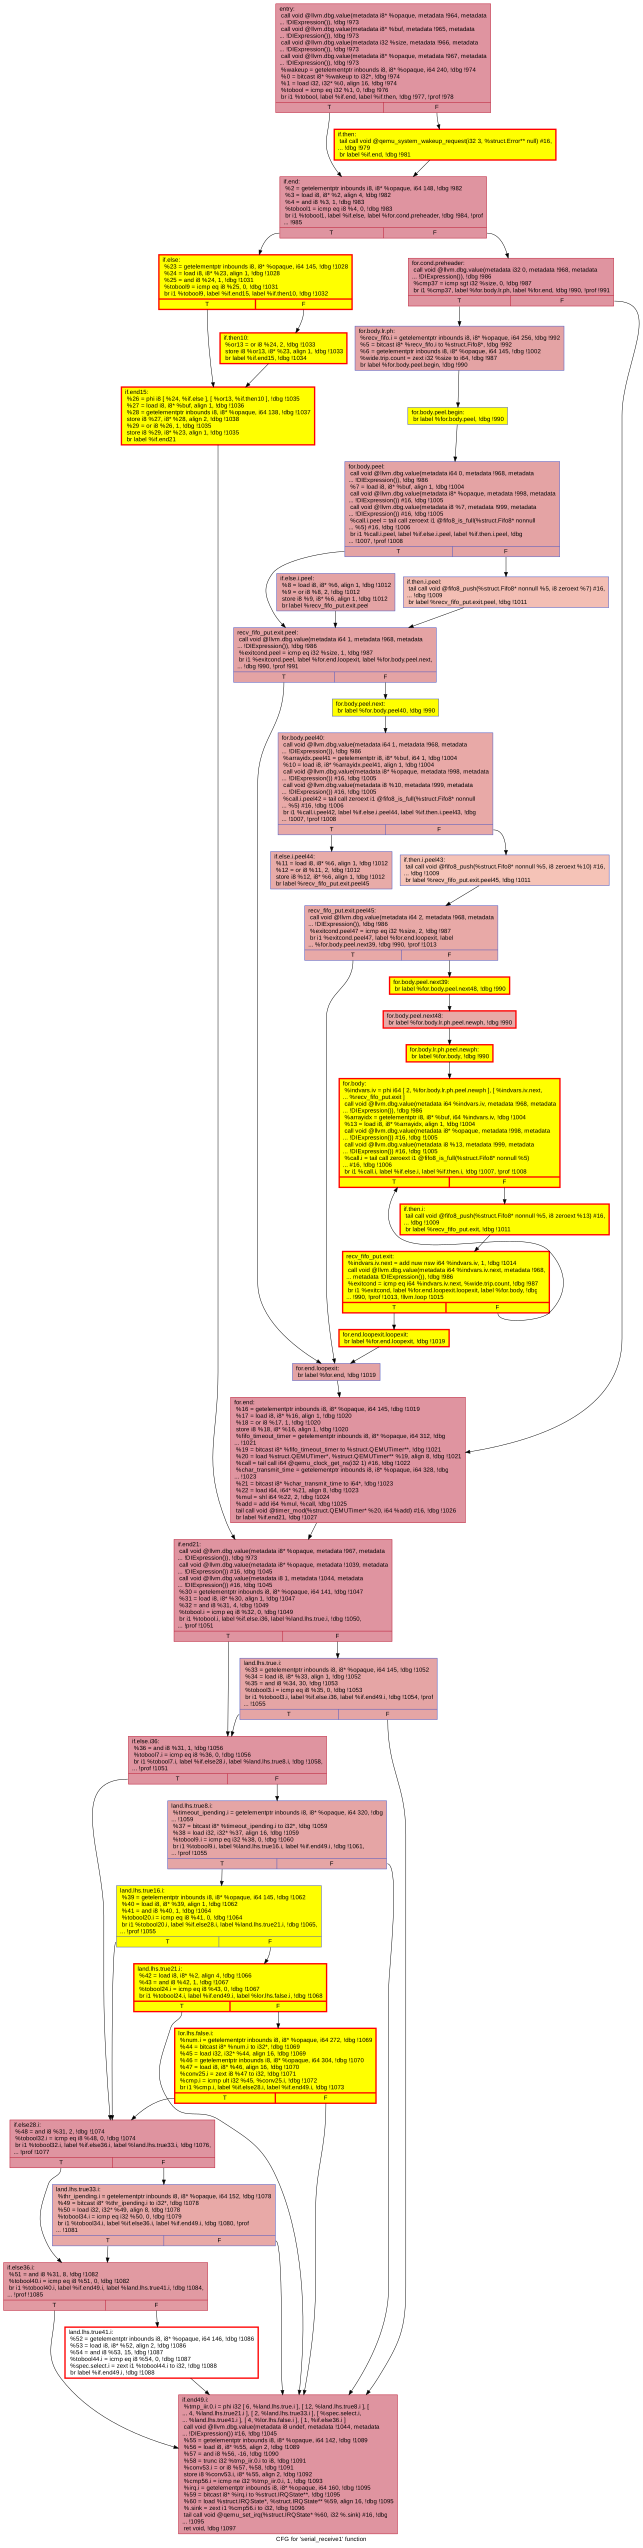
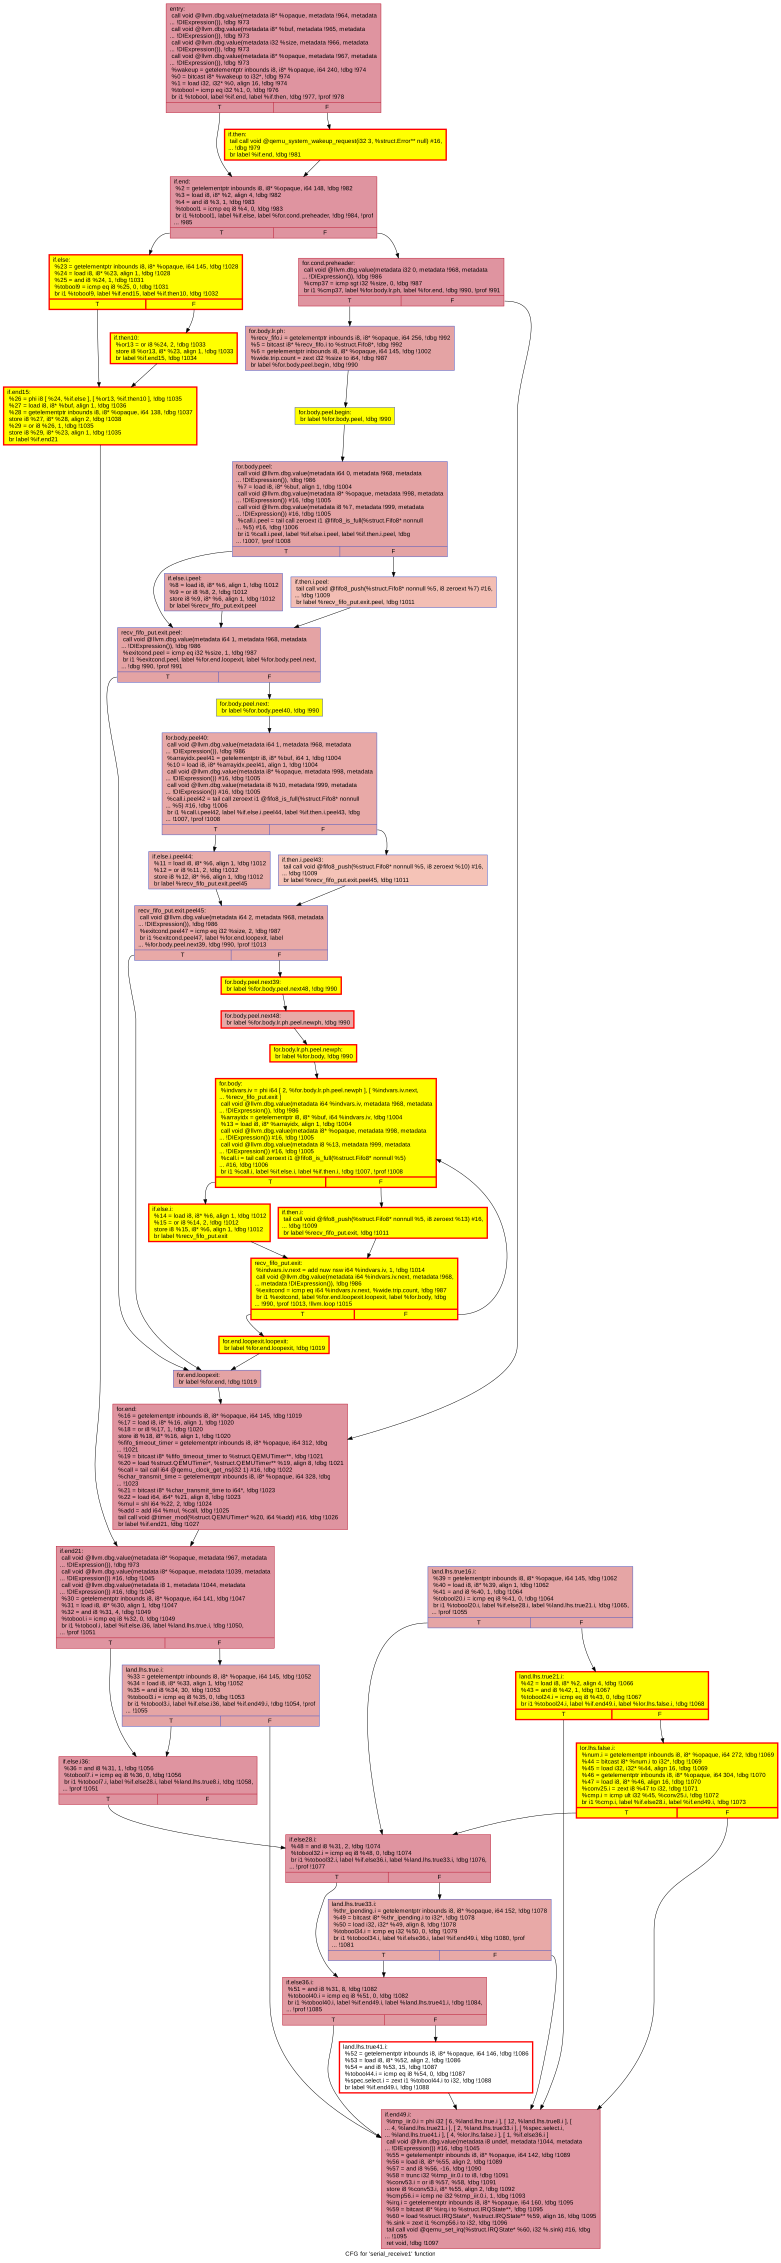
  digraph {
    fontname="Liberation Sans"
    label="CFG for 'serial_receive1' function"
    node [color="#3d50c3ff" fillcolor=yellow fontname="Liberation Sans" shape=record style=filled]
    edge [fontname="Liberation Sans" tailport=s0]
    n1 [color="#b70d28ff" fillcolor="#b70d2870" label="{entry:\l  call void @llvm.dbg.value(metadata i8* %opaque, metadata !964, metadata\l... !DIExpression()), !dbg !973\l  call void @llvm.dbg.value(metadata i8* %buf, metadata !965, metadata\l... !DIExpression()), !dbg !973\l  call void @llvm.dbg.value(metadata i32 %size, metadata !966, metadata\l... !DIExpression()), !dbg !973\l  call void @llvm.dbg.value(metadata i8* %opaque, metadata !967, metadata\l... !DIExpression()), !dbg !973\l  %wakeup = getelementptr inbounds i8, i8* %opaque, i64 240, !dbg !974\l  %0 = bitcast i8* %wakeup to i32*, !dbg !974\l  %1 = load i32, i32* %0, align 16, !dbg !974\l  %tobool = icmp eq i32 %1, 0, !dbg !976\l  br i1 %tobool, label %if.end, label %if.then, !dbg !977, !prof !978\l|{<s0>T|<s1>F}}"]
    n2 [color="#b70d28ff" fillcolor="#b70d2870" label="{if.end:                                           \l  %2 = getelementptr inbounds i8, i8* %opaque, i64 148, !dbg !982\l  %3 = load i8, i8* %2, align 4, !dbg !982\l  %4 = and i8 %3, 1, !dbg !983\l  %tobool1 = icmp eq i8 %4, 0, !dbg !983\l  br i1 %tobool1, label %if.else, label %for.cond.preheader, !dbg !984, !prof\l... !985\l|{<s0>T|<s1>F}}"]
    n3 [color=red label="{if.then:                                          \l  tail call void @qemu_system_wakeup_request(i32 3, %struct.Error** null) #16,\l... !dbg !979\l  br label %if.end, !dbg !981\l}" penwidth=3.0]
    n4 [color=red label="{if.else:                                          \l  %23 = getelementptr inbounds i8, i8* %opaque, i64 145, !dbg !1028\l  %24 = load i8, i8* %23, align 1, !dbg !1028\l  %25 = and i8 %24, 1, !dbg !1031\l  %tobool9 = icmp eq i8 %25, 0, !dbg !1031\l  br i1 %tobool9, label %if.end15, label %if.then10, !dbg !1032\l|{<s0>T|<s1>F}}" penwidth=3.0]
    n5 [color="#b70d28ff" fillcolor="#b70d2870" label="{for.cond.preheader:                               \l  call void @llvm.dbg.value(metadata i32 0, metadata !968, metadata\l... !DIExpression()), !dbg !986\l  %cmp37 = icmp sgt i32 %size, 0, !dbg !987\l  br i1 %cmp37, label %for.body.lr.ph, label %for.end, !dbg !990, !prof !991\l|{<s0>T|<s1>F}}"]
    n6 [color=red label="{if.end15:                                         \l  %26 = phi i8 [ %24, %if.else ], [ %or13, %if.then10 ], !dbg !1035\l  %27 = load i8, i8* %buf, align 1, !dbg !1036\l  %28 = getelementptr inbounds i8, i8* %opaque, i64 138, !dbg !1037\l  store i8 %27, i8* %28, align 2, !dbg !1038\l  %29 = or i8 %26, 1, !dbg !1035\l  store i8 %29, i8* %23, align 1, !dbg !1035\l  br label %if.end21\l}" penwidth=3.0]
    n7 [color=red label="{if.then10:                                        \l  %or13 = or i8 %24, 2, !dbg !1033\l  store i8 %or13, i8* %23, align 1, !dbg !1033\l  br label %if.end15, !dbg !1034\l}" penwidth=3.0]
    n8 [fillcolor="#c32e3170" label="{for.body.lr.ph:                                   \l  %recv_fifo.i = getelementptr inbounds i8, i8* %opaque, i64 256, !dbg !992\l  %5 = bitcast i8* %recv_fifo.i to %struct.Fifo8*, !dbg !992\l  %6 = getelementptr inbounds i8, i8* %opaque, i64 145, !dbg !1002\l  %wide.trip.count = zext i32 %size to i64, !dbg !987\l  br label %for.body.peel.begin, !dbg !990\l}"]
    n9 [color="#b70d28ff" fillcolor="#b70d2870" label="{for.end:                                          \l  %16 = getelementptr inbounds i8, i8* %opaque, i64 145, !dbg !1019\l  %17 = load i8, i8* %16, align 1, !dbg !1020\l  %18 = or i8 %17, 1, !dbg !1020\l  store i8 %18, i8* %16, align 1, !dbg !1020\l  %fifo_timeout_timer = getelementptr inbounds i8, i8* %opaque, i64 312, !dbg\l... !1021\l  %19 = bitcast i8* %fifo_timeout_timer to %struct.QEMUTimer**, !dbg !1021\l  %20 = load %struct.QEMUTimer*, %struct.QEMUTimer** %19, align 8, !dbg !1021\l  %call = tail call i64 @qemu_clock_get_ns(i32 1) #16, !dbg !1022\l  %char_transmit_time = getelementptr inbounds i8, i8* %opaque, i64 328, !dbg\l... !1023\l  %21 = bitcast i8* %char_transmit_time to i64*, !dbg !1023\l  %22 = load i64, i64* %21, align 8, !dbg !1023\l  %mul = shl i64 %22, 2, !dbg !1024\l  %add = add i64 %mul, %call, !dbg !1025\l  tail call void @timer_mod(%struct.QEMUTimer* %20, i64 %add) #16, !dbg !1026\l  br label %if.end21, !dbg !1027\l}"]
    n10 [color="#b70d28ff" fillcolor="#b70d2870" label="{if.end21:                                         \l  call void @llvm.dbg.value(metadata i8* %opaque, metadata !967, metadata\l... !DIExpression()), !dbg !973\l  call void @llvm.dbg.value(metadata i8* %opaque, metadata !1039, metadata\l... !DIExpression()) #16, !dbg !1045\l  call void @llvm.dbg.value(metadata i8 1, metadata !1044, metadata\l... !DIExpression()) #16, !dbg !1045\l  %30 = getelementptr inbounds i8, i8* %opaque, i64 141, !dbg !1047\l  %31 = load i8, i8* %30, align 1, !dbg !1047\l  %32 = and i8 %31, 4, !dbg !1049\l  %tobool.i = icmp eq i8 %32, 0, !dbg !1049\l  br i1 %tobool.i, label %if.else.i36, label %land.lhs.true.i, !dbg !1050,\l... !prof !1051\l|{<s0>T|<s1>F}}"]
    n11 [label="{for.body.peel.begin:                              \l  br label %for.body.peel, !dbg !990\l}"]
    n12 [fillcolor="#c32e3170" label="{for.body.peel:                                    \l  call void @llvm.dbg.value(metadata i64 0, metadata !968, metadata\l... !DIExpression()), !dbg !986\l  %7 = load i8, i8* %buf, align 1, !dbg !1004\l  call void @llvm.dbg.value(metadata i8* %opaque, metadata !998, metadata\l... !DIExpression()) #16, !dbg !1005\l  call void @llvm.dbg.value(metadata i8 %7, metadata !999, metadata\l... !DIExpression()) #16, !dbg !1005\l  %call.i.peel = tail call zeroext i1 @fifo8_is_full(%struct.Fifo8* nonnull\l... %5) #16, !dbg !1006\l  br i1 %call.i.peel, label %if.else.i.peel, label %if.then.i.peel, !dbg\l... !1007, !prof !1008\l|{<s0>T|<s1>F}}"]
    n13 [color="#b70d28ff" fillcolor="#b70d2870" label="{if.else.i36:                                      \l  %36 = and i8 %31, 1, !dbg !1056\l  %tobool7.i = icmp eq i8 %36, 0, !dbg !1056\l  br i1 %tobool7.i, label %if.else28.i, label %land.lhs.true8.i, !dbg !1058,\l... !prof !1051\l|{<s0>T|<s1>F}}"]
    n14 [fillcolor="#c5333470" label="{land.lhs.true.i:                                  \l  %33 = getelementptr inbounds i8, i8* %opaque, i64 145, !dbg !1052\l  %34 = load i8, i8* %33, align 1, !dbg !1052\l  %35 = and i8 %34, 30, !dbg !1053\l  %tobool3.i = icmp eq i8 %35, 0, !dbg !1053\l  br i1 %tobool3.i, label %if.else.i36, label %if.end49.i, !dbg !1054, !prof\l... !1055\l|{<s0>T|<s1>F}}"]
    n15 [fillcolor="#e36c5570" label="{if.then.i.peel:                                   \l  tail call void @fifo8_push(%struct.Fifo8* nonnull %5, i8 zeroext %7) #16,\l... !dbg !1009\l  br label %recv_fifo_put.exit.peel, !dbg !1011\l}"]
    n16 [fillcolor="#c32e3170" label="{recv_fifo_put.exit.peel:                          \l  call void @llvm.dbg.value(metadata i64 1, metadata !968, metadata\l... !DIExpression()), !dbg !986\l  %exitcond.peel = icmp eq i32 %size, 1, !dbg !987\l  br i1 %exitcond.peel, label %for.end.loopexit, label %for.body.peel.next,\l... !dbg !990, !prof !991\l|{<s0>T|<s1>F}}"]
    n17 [fillcolor="#c32e3170" label="{if.else.i.peel:                                   \l  %8 = load i8, i8* %6, align 1, !dbg !1012\l  %9 = or i8 %8, 2, !dbg !1012\l  store i8 %9, i8* %6, align 1, !dbg !1012\l  br label %recv_fifo_put.exit.peel\l}"]
    n18 [fillcolor="#c32e3170" label="{for.end.loopexit:                                 \l  br label %for.end, !dbg !1019\l}"]
    n19 [label="{for.body.peel.next:                               \l  br label %for.body.peel40, !dbg !990\l}"]
    n20 [fillcolor="#ca3b3770" label="{for.body.peel40:                                  \l  call void @llvm.dbg.value(metadata i64 1, metadata !968, metadata\l... !DIExpression()), !dbg !986\l  %arrayidx.peel41 = getelementptr i8, i8* %buf, i64 1, !dbg !1004\l  %10 = load i8, i8* %arrayidx.peel41, align 1, !dbg !1004\l  call void @llvm.dbg.value(metadata i8* %opaque, metadata !998, metadata\l... !DIExpression()) #16, !dbg !1005\l  call void @llvm.dbg.value(metadata i8 %10, metadata !999, metadata\l... !DIExpression()) #16, !dbg !1005\l  %call.i.peel42 = tail call zeroext i1 @fifo8_is_full(%struct.Fifo8* nonnull\l... %5) #16, !dbg !1006\l  br i1 %call.i.peel42, label %if.else.i.peel44, label %if.then.i.peel43, !dbg\l... !1007, !prof !1008\l|{<s0>T|<s1>F}}"]
    n21 [fillcolor="#cc403a70" label="{if.else.i.peel44:                                 \l  %11 = load i8, i8* %6, align 1, !dbg !1012\l  %12 = or i8 %11, 2, !dbg !1012\l  store i8 %12, i8* %6, align 1, !dbg !1012\l  br label %recv_fifo_put.exit.peel45\l}"]
    n22 [fillcolor="#e8765c70" label="{if.then.i.peel43:                                 \l  tail call void @fifo8_push(%struct.Fifo8* nonnull %5, i8 zeroext %10) #16,\l... !dbg !1009\l  br label %recv_fifo_put.exit.peel45, !dbg !1011\l}"]
    n23 [fillcolor="#ca3b3770" label="{recv_fifo_put.exit.peel45:                        \l  call void @llvm.dbg.value(metadata i64 2, metadata !968, metadata\l... !DIExpression()), !dbg !986\l  %exitcond.peel47 = icmp eq i32 %size, 2, !dbg !987\l  br i1 %exitcond.peel47, label %for.end.loopexit, label\l... %for.body.peel.next39, !dbg !990, !prof !1013\l|{<s0>T|<s1>F}}"]
    n24 [color=red label="{for.body.peel.next39:                             \l  br label %for.body.peel.next48, !dbg !990\l}" penwidth=3.0]
    n25 [color=red fillcolor="#ca3b3770" label="{for.body.peel.next48:                             \l  br label %for.body.lr.ph.peel.newph, !dbg !990\l}" penwidth=3.0]
    n26 [color=red label="{for.body.lr.ph.peel.newph:                        \l  br label %for.body, !dbg !990\l}" penwidth=3.0]
    n27 [color=red label="{for.body:                                         \l  %indvars.iv = phi i64 [ 2, %for.body.lr.ph.peel.newph ], [ %indvars.iv.next,\l... %recv_fifo_put.exit ]\l  call void @llvm.dbg.value(metadata i64 %indvars.iv, metadata !968, metadata\l... !DIExpression()), !dbg !986\l  %arrayidx = getelementptr i8, i8* %buf, i64 %indvars.iv, !dbg !1004\l  %13 = load i8, i8* %arrayidx, align 1, !dbg !1004\l  call void @llvm.dbg.value(metadata i8* %opaque, metadata !998, metadata\l... !DIExpression()) #16, !dbg !1005\l  call void @llvm.dbg.value(metadata i8 %13, metadata !999, metadata\l... !DIExpression()) #16, !dbg !1005\l  %call.i = tail call zeroext i1 @fifo8_is_full(%struct.Fifo8* nonnull %5)\l... #16, !dbg !1006\l  br i1 %call.i, label %if.else.i, label %if.then.i, !dbg !1007, !prof !1008\l|{<s0>T|<s1>F}}" penwidth=3.0]
+   n28 [color=red label="{if.else.i:                                        \l  %14 = load i8, i8* %6, align 1, !dbg !1012\l  %15 = or i8 %14, 2, !dbg !1012\l  store i8 %15, i8* %6, align 1, !dbg !1012\l  br label %recv_fifo_put.exit\l}" penwidth=3.0]
    n29 [color=red label="{if.then.i:                                        \l  tail call void @fifo8_push(%struct.Fifo8* nonnull %5, i8 zeroext %13) #16,\l... !dbg !1009\l  br label %recv_fifo_put.exit, !dbg !1011\l}" penwidth=3.0]
    n30 [color=red label="{recv_fifo_put.exit:                               \l  %indvars.iv.next = add nuw nsw i64 %indvars.iv, 1, !dbg !1014\l  call void @llvm.dbg.value(metadata i64 %indvars.iv.next, metadata !968,\l... metadata !DIExpression()), !dbg !986\l  %exitcond = icmp eq i64 %indvars.iv.next, %wide.trip.count, !dbg !987\l  br i1 %exitcond, label %for.end.loopexit.loopexit, label %for.body, !dbg\l... !990, !prof !1013, !llvm.loop !1015\l|{<s0>T|<s1>F}}" penwidth=3.0]
    n31 [color=red label="{for.end.loopexit.loopexit:                        \l  br label %for.end.loopexit, !dbg !1019\l}" penwidth=3.0]
    n32 [color="#b70d28ff" fillcolor="#b70d2870" label="{if.else28.i:                                      \l  %48 = and i8 %31, 2, !dbg !1074\l  %tobool32.i = icmp eq i8 %48, 0, !dbg !1074\l  br i1 %tobool32.i, label %if.else36.i, label %land.lhs.true33.i, !dbg !1076,\l... !prof !1077\l|{<s0>T|<s1>F}}"]
-   n33 [fillcolor="#c5333470" label="{land.lhs.true8.i:                                 \l  %timeout_ipending.i = getelementptr inbounds i8, i8* %opaque, i64 320, !dbg\l... !1059\l  %37 = bitcast i8* %timeout_ipending.i to i32*, !dbg !1059\l  %38 = load i32, i32* %37, align 16, !dbg !1059\l  %tobool9.i = icmp eq i32 %38, 0, !dbg !1060\l  br i1 %tobool9.i, label %land.lhs.true16.i, label %if.end49.i, !dbg !1061,\l... !prof !1055\l|{<s0>T|<s1>F}}"]
    n34 [color="#b70d28ff" fillcolor="#b70d2870" label="{if.end49.i:                                       \l  %tmp_iir.0.i = phi i32 [ 6, %land.lhs.true.i ], [ 12, %land.lhs.true8.i ], [\l... 4, %land.lhs.true21.i ], [ 2, %land.lhs.true33.i ], [ %spec.select.i,\l... %land.lhs.true41.i ], [ 4, %lor.lhs.false.i ], [ 1, %if.else36.i ]\l  call void @llvm.dbg.value(metadata i8 undef, metadata !1044, metadata\l... !DIExpression()) #16, !dbg !1045\l  %55 = getelementptr inbounds i8, i8* %opaque, i64 142, !dbg !1089\l  %56 = load i8, i8* %55, align 2, !dbg !1089\l  %57 = and i8 %56, -16, !dbg !1090\l  %58 = trunc i32 %tmp_iir.0.i to i8, !dbg !1091\l  %conv53.i = or i8 %57, %58, !dbg !1091\l  store i8 %conv53.i, i8* %55, align 2, !dbg !1092\l  %cmp56.i = icmp ne i32 %tmp_iir.0.i, 1, !dbg !1093\l  %irq.i = getelementptr inbounds i8, i8* %opaque, i64 160, !dbg !1095\l  %59 = bitcast i8* %irq.i to %struct.IRQState**, !dbg !1095\l  %60 = load %struct.IRQState*, %struct.IRQState** %59, align 16, !dbg !1095\l  %.sink = zext i1 %cmp56.i to i32, !dbg !1096\l  tail call void @qemu_set_irq(%struct.IRQState* %60, i32 %.sink) #16, !dbg\l... !1095\l  ret void, !dbg !1097\l}"]
    n35 [color="#b70d28ff" fillcolor="#bb1b2c70" label="{if.else36.i:                                      \l  %51 = and i8 %31, 8, !dbg !1082\l  %tobool40.i = icmp eq i8 %51, 0, !dbg !1082\l  br i1 %tobool40.i, label %if.end49.i, label %land.lhs.true41.i, !dbg !1084,\l... !prof !1085\l|{<s0>T|<s1>F}}"]
    n36 [fillcolor="#ca3b3770" label="{land.lhs.true33.i:                                \l  %thr_ipending.i = getelementptr inbounds i8, i8* %opaque, i64 152, !dbg !1078\l  %49 = bitcast i8* %thr_ipending.i to i32*, !dbg !1078\l  %50 = load i32, i32* %49, align 8, !dbg !1078\l  %tobool34.i = icmp eq i32 %50, 0, !dbg !1079\l  br i1 %tobool34.i, label %if.else36.i, label %if.end49.i, !dbg !1080, !prof\l... !1081\l|{<s0>T|<s1>F}}"]
-   n37 [label="{land.lhs.true16.i:                                \l  %39 = getelementptr inbounds i8, i8* %opaque, i64 145, !dbg !1062\l  %40 = load i8, i8* %39, align 1, !dbg !1062\l  %41 = and i8 %40, 1, !dbg !1064\l  %tobool20.i = icmp eq i8 %41, 0, !dbg !1064\l  br i1 %tobool20.i, label %if.else28.i, label %land.lhs.true21.i, !dbg !1065,\l... !prof !1055\l|{<s0>T|<s1>F}}"]
+   n37 [fillcolor="#c5333470" label="{land.lhs.true16.i:                                \l  %39 = getelementptr inbounds i8, i8* %opaque, i64 145, !dbg !1062\l  %40 = load i8, i8* %39, align 1, !dbg !1062\l  %41 = and i8 %40, 1, !dbg !1064\l  %tobool20.i = icmp eq i8 %41, 0, !dbg !1064\l  br i1 %tobool20.i, label %if.else28.i, label %land.lhs.true21.i, !dbg !1065,\l... !prof !1055\l|{<s0>T|<s1>F}}"]
    n38 [color=red label="{land.lhs.true41.i:                                \l  %52 = getelementptr inbounds i8, i8* %opaque, i64 146, !dbg !1086\l  %53 = load i8, i8* %52, align 2, !dbg !1086\l  %54 = and i8 %53, 15, !dbg !1087\l  %tobool44.i = icmp eq i8 %54, 0, !dbg !1087\l  %spec.select.i = zext i1 %tobool44.i to i32, !dbg !1088\l  br label %if.end49.i, !dbg !1088\l}" penwidth=3.0 fillcolor="" style=""]
    n39 [color=red label="{land.lhs.true21.i:                                \l  %42 = load i8, i8* %2, align 4, !dbg !1066\l  %43 = and i8 %42, 1, !dbg !1067\l  %tobool24.i = icmp eq i8 %43, 0, !dbg !1067\l  br i1 %tobool24.i, label %if.end49.i, label %lor.lhs.false.i, !dbg !1068\l|{<s0>T|<s1>F}}" penwidth=3.0]
    n40 [color=red label="{lor.lhs.false.i:                                  \l  %num.i = getelementptr inbounds i8, i8* %opaque, i64 272, !dbg !1069\l  %44 = bitcast i8* %num.i to i32*, !dbg !1069\l  %45 = load i32, i32* %44, align 16, !dbg !1069\l  %46 = getelementptr inbounds i8, i8* %opaque, i64 304, !dbg !1070\l  %47 = load i8, i8* %46, align 16, !dbg !1070\l  %conv25.i = zext i8 %47 to i32, !dbg !1071\l  %cmp.i = icmp ult i32 %45, %conv25.i, !dbg !1072\l  br i1 %cmp.i, label %if.else28.i, label %if.end49.i, !dbg !1073\l|{<s0>T|<s1>F}}" penwidth=3.0]
    n1 -> n2
    n1 -> n3 [tailport=s1]
    n2 -> n4
    n2 -> n5 [tailport=s1]
    n3 -> n2
    n4 -> n6
    n4 -> n7 [tailport=s1]
    n5 -> n8
    n5 -> n9 [tailport=s1]
    n6 -> n10
    n7 -> n6
    n8 -> n11
    n9 -> n10
    n10 -> n13
    n10 -> n14 [tailport=s1]
    n11 -> n12
    n12 -> n15 [tailport=s1]
    n12 -> n16
    n13 -> n32
-   n13 -> n33 [tailport=s1]
    n14 -> n13
    n14 -> n34 [tailport=s1]
    n15 -> n16
    n16 -> n18
    n16 -> n19 [tailport=s1]
    n17 -> n16
    n18 -> n9
    n19 -> n20
    n20 -> n21
    n20 -> n22 [tailport=s1]
+   n21 -> n23
    n22 -> n23
    n23 -> n18
    n23 -> n24 [tailport=s1]
    n24 -> n25
    n25 -> n26
    n26 -> n27
+   n27 -> n28
    n27 -> n29 [tailport=s1]
+   n28 -> n30
    n29 -> n30
    n30 -> n27 [tailport=s1]
    n30 -> n31
    n31 -> n18
    n32 -> n35
    n32 -> n36 [tailport=s1]
-   n33 -> n34 [tailport=s1]
-   n33 -> n37
    n35 -> n34
    n35 -> n38 [tailport=s1]
    n36 -> n34 [tailport=s1]
    n36 -> n35
    n37 -> n32
    n37 -> n39 [tailport=s1]
    n38 -> n34
    n39 -> n34
    n39 -> n40 [tailport=s1]
    n40 -> n32
    n40 -> n34 [tailport=s1]
  }
